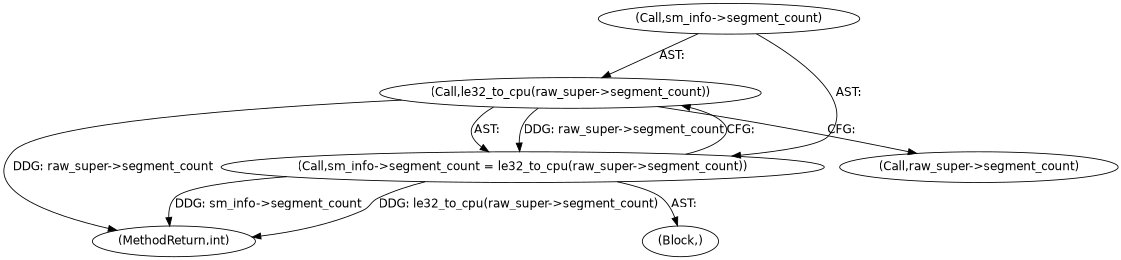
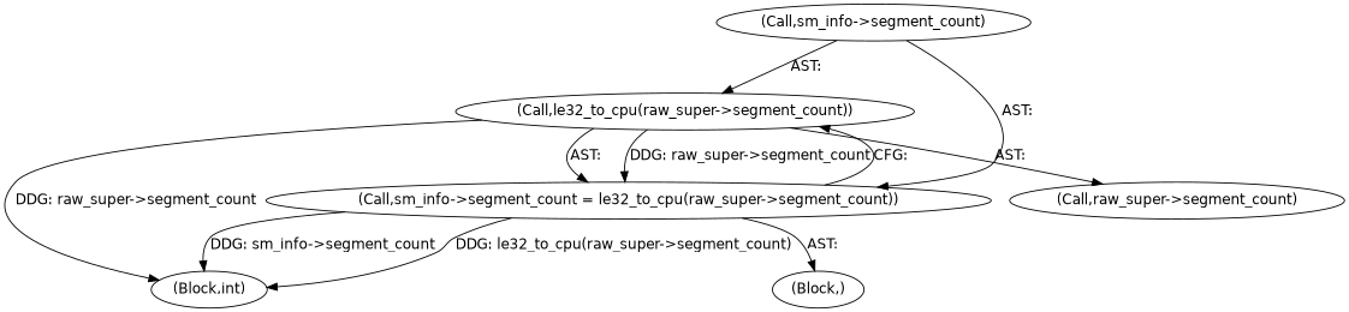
  digraph {
    fontname="DejaVu Sans"
    node [fontname="DejaVu Sans"]
    edge [fontname="DejaVu Sans"]
    n1 [label="(Call,le32_to_cpu(raw_super->segment_count))"]
    n2 [label="(Call,sm_info->segment_count = le32_to_cpu(raw_super->segment_count))"]
-   n3 [label="(MethodReturn,int)"]
+   n3 [label="(Block,int)"]
    n4 [label="(Call,raw_super->segment_count)"]
    n5 [label="(Block,)"]
    n6 [label="(Call,sm_info->segment_count)"]
    n1 -> n2 [label="AST: "]
    n1 -> n2 [label="DDG: raw_super->segment_count"]
    n1 -> n3 [label="DDG: raw_super->segment_count"]
-   n1 -> n4 [label="CFG: "]
+   n1 -> n4 [label="AST: "]
    n2 -> n1 [label="CFG: "]
    n2 -> n3 [label="DDG: sm_info->segment_count"]
    n2 -> n3 [label="DDG: le32_to_cpu(raw_super->segment_count)"]
    n2 -> n5 [label="AST: "]
    n6 -> n1 [label="AST: "]
    n6 -> n2 [label="AST: "]
  }
